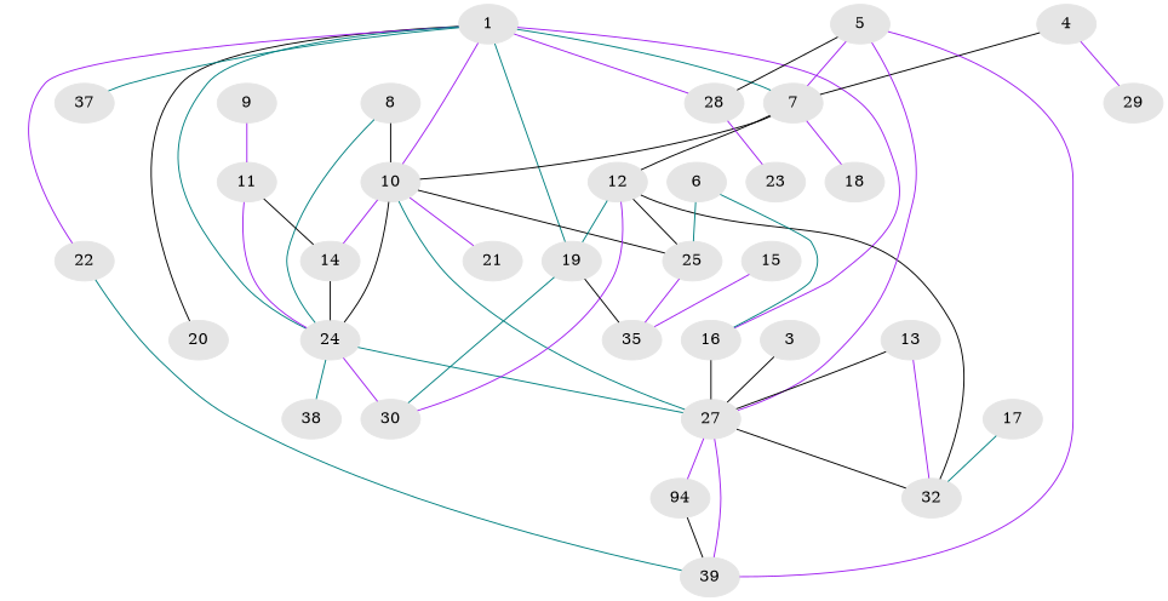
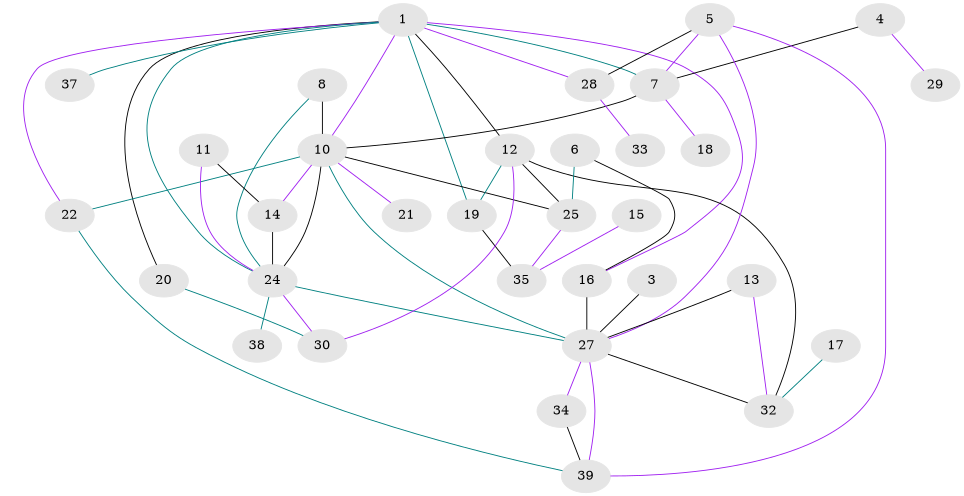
  graph {
    node [color=gray90 style=filled]
    edge [color=purple weight=1.0]
    1
    7
    10
    16
    19
    20
    22
    24
    28
    37
    12
    18
    27
    25
    14
    21
    35
    30
    39
    38
-   33 [label=23]
+   33
    3
    32
-   34 [label=94]
+   34
    4
    29
    5
    6
    8
-   9
    11
    13
    15
    17
    1 -- 7 [color=teal]
    1 -- 10 [weight=2.0]
    1 -- 16
    1 -- 19 [color=teal]
    1 -- 20 [color=black]
    1 -- 22
    1 -- 24 [color=teal]
    1 -- 28
    1 -- 37 [color=teal]
    7 -- 10 [color=black]
-   7 -- 12 [color=black weight=2.0]
+   1 -- 12 [color=black weight=2.0]
    7 -- 18
+   10 -- 22 [color=teal]
    10 -- 24 [color=black weight=2.0]
    10 -- 27 [color=teal]
    10 -- 25 [color=black]
    10 -- 14 [weight=3.0]
    10 -- 21 [weight=2.0]
    16 -- 27 [color=black weight=3.0]
    19 -- 35 [color=black weight=2.0]
-   19 -- 30 [color=teal]
+   20 -- 30 [color=teal]
    22 -- 39 [color=teal]
    24 -- 27 [color=teal]
    24 -- 30
    24 -- 38 [color=teal]
    28 -- 33
    12 -- 19 [color=teal]
    12 -- 25 [color=black weight=2.0]
    12 -- 30
    12 -- 32 [color=black]
    27 -- 39
    27 -- 32 [color=black]
    27 -- 34
    25 -- 35
    14 -- 24 [color=black weight=3.0]
    3 -- 27 [color=black]
    34 -- 39 [color=black]
    4 -- 7 [color=black]
    4 -- 29
    5 -- 7
    5 -- 28 [color=black]
    5 -- 27
    5 -- 39
-   6 -- 16 [color=teal]
+   6 -- 16 [color=black]
    6 -- 25 [color=teal]
    8 -- 10 [color=black weight=3.0]
    8 -- 24 [color=teal weight=2.0]
-   9 -- 11
    11 -- 24
    11 -- 14 [color=black]
    13 -- 27 [color=black]
    13 -- 32
    15 -- 35
    17 -- 32 [color=teal]
  }
